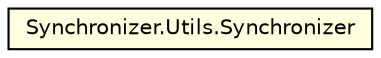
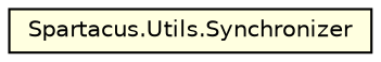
  digraph {
    rankdir=TB
-   n1 [color=black fillcolor=lightyellow fontname=Helvetica fontsize=10 height=0.2 label="Synchronizer.Utils.Synchronizer" shape=box style=filled width=0.4]
+   n1 [color=black fillcolor=lightyellow fontname=Helvetica fontsize=10 height=0.2 label="Spartacus.Utils.Synchronizer" shape=box style=filled width=0.4]
  }
